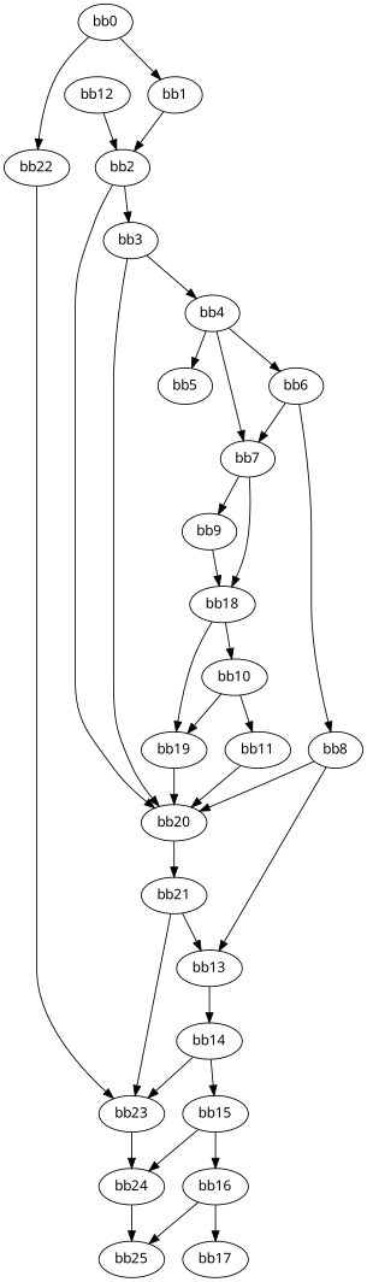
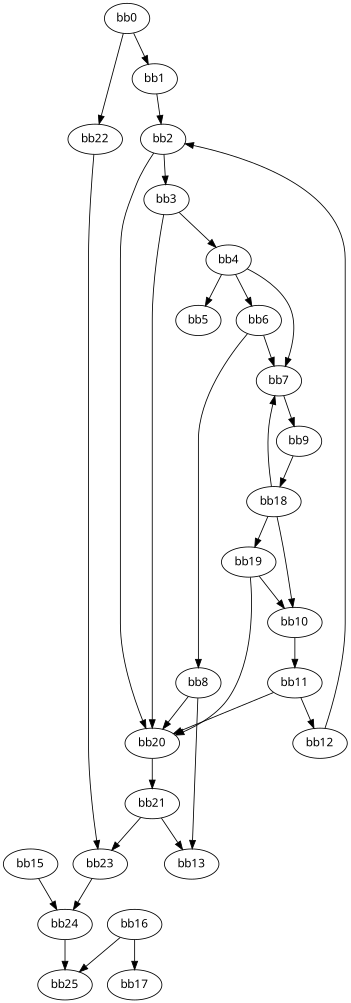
  digraph {
    fontname="Noto Sans"
    node [fontname="Noto Sans"]
    edge [fontname="Noto Sans"]
    n1 [label="bb0\l"]
    n2 [label="bb1\l"]
    n3 [label="bb22\l"]
    n4 [label="bb2\l"]
    n5 [label="bb23\l"]
    n6 [label="bb3\l"]
    n7 [label="bb20\l"]
    n8 [label="bb4\l"]
    n9 [label="bb21\l"]
    n10 [label="bb5\l"]
    n11 [label="bb6\l"]
    n12 [label="bb7\l"]
    n13 [label="bb8\l"]
    n14 [label="bb9\l"]
    n15 [label="bb18\l"]
    n16 [label="bb13\l"]
    n17 [label="bb10\l"]
    n18 [label="bb19\l"]
-   n19 [label="bb14\l"]
    n20 [label="bb11\l"]
    n21 [label="bb12\l"]
    n22 [label="bb15\l"]
    n23 [label="bb16\l"]
    n24 [label="bb24\l"]
    n25 [label="bb17\l"]
    n26 [label="bb25\l"]
    n1 -> n2
    n1 -> n3
    n2 -> n4
    n3 -> n5
    n4 -> n6
    n4 -> n7
    n5 -> n24
    n6 -> n7
    n6 -> n8
    n7 -> n9
    n8 -> n10
    n8 -> n11
    n8 -> n12
    n9 -> n5
    n9 -> n16
    n11 -> n12
    n11 -> n13
    n12 -> n14
-   n12 -> n15
+   n15 -> n12
    n13 -> n7
    n13 -> n16
    n14 -> n15
    n15 -> n17
    n15 -> n18
-   n16 -> n19
-   n17 -> n18
+   n18 -> n17
    n17 -> n20
    n18 -> n7
-   n19 -> n5
-   n19 -> n22
    n20 -> n7
+   n20 -> n21
    n21 -> n4
-   n22 -> n23
    n22 -> n24
    n23 -> n25
    n23 -> n26
    n24 -> n26
  }
